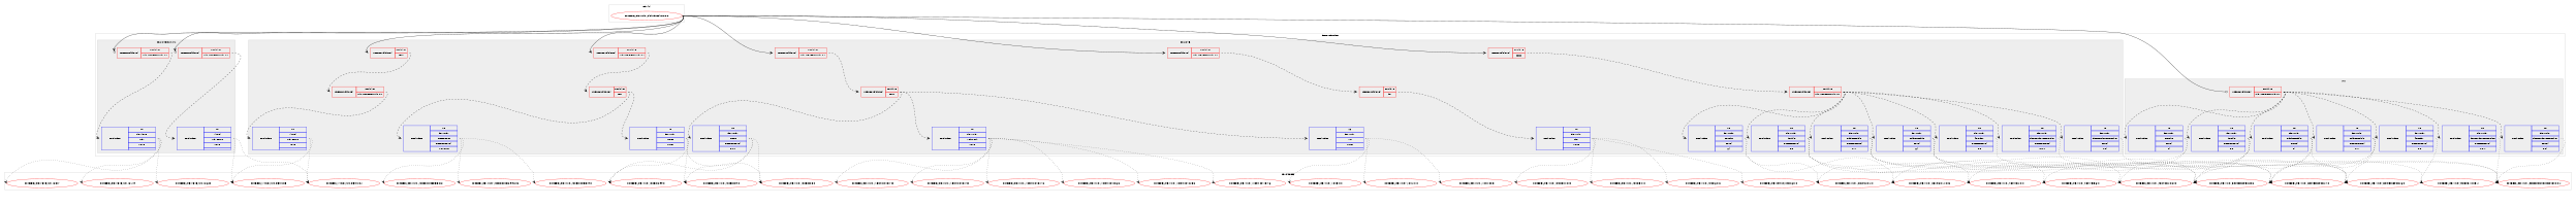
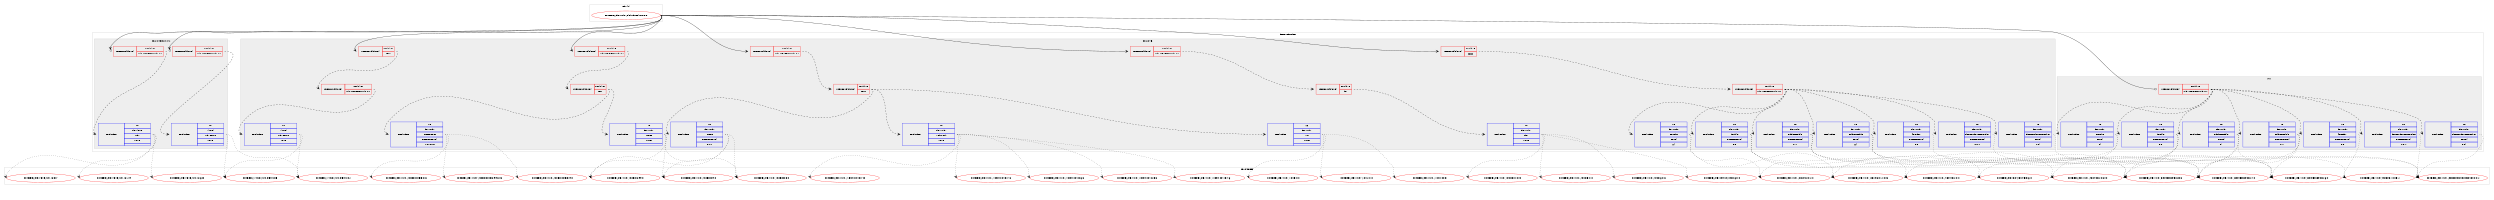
  digraph {
    compound=true
    concentrate=true
    fontname=Helvetica
    fontsize=10
    newrank=true
    rankdir=TB
    ranksep=1.5
    node [color=red fontname=Helvetica fontsize=10 shape=none]
    edge [arrowhead=vee headport=w style=dotted tailport=e weight=100]
    n1 [label="portage://dev-ruby/github_api-0.18.2" width=4 shape=""]
    n2 [color=blue label=<<TABLE BORDER="0" CELLBORDER="1" CELLSPACING="0" CELLPADDING="4" WIDTH="220"><TR><TD ROWSPAN="6" CELLPADDING="30">pack_dep</TD></TR><TR><TD WIDTH="110">no</TD></TR><TR><TD>dev-ruby</TD></TR><TR><TD>rdoc</TD></TR><TR><TD>none</TD></TR><TR><TD></TD></TR></TABLE>>]
    n3 [label=<<TABLE BORDER="0" CELLBORDER="1" CELLSPACING="0" CELLPADDING="4"><TR><TD ROWSPAN="3" CELLPADDING="10">use_conditional</TD></TR><TR><TD>positive</TD></TR><TR><TD>doc</TD></TR></TABLE>>]
    n4 [label=<<TABLE BORDER="0" CELLBORDER="1" CELLSPACING="0" CELLPADDING="4"><TR><TD ROWSPAN="3" CELLPADDING="10">use_conditional</TD></TR><TR><TD>positive</TD></TR><TR><TD>ruby_targets_ruby24</TD></TR></TABLE>>]
    n5 [color=blue label=<<TABLE BORDER="0" CELLBORDER="1" CELLSPACING="0" CELLPADDING="4" WIDTH="220"><TR><TD ROWSPAN="6" CELLPADDING="30">pack_dep</TD></TR><TR><TD WIDTH="110">no</TD></TR><TR><TD>dev-ruby</TD></TR><TR><TD>rspec</TD></TR><TR><TD>greaterequal</TD></TR><TR><TD>2.14</TD></TR></TABLE>>]
    n6 [color=blue label=<<TABLE BORDER="0" CELLBORDER="1" CELLSPACING="0" CELLPADDING="4" WIDTH="220"><TR><TD ROWSPAN="6" CELLPADDING="30">pack_dep</TD></TR><TR><TD WIDTH="110">no</TD></TR><TR><TD>dev-ruby</TD></TR><TR><TD>webmock</TD></TR><TR><TD>none</TD></TR><TR><TD></TD></TR></TABLE>>]
    n7 [color=blue label=<<TABLE BORDER="0" CELLBORDER="1" CELLSPACING="0" CELLPADDING="4" WIDTH="220"><TR><TD ROWSPAN="6" CELLPADDING="30">pack_dep</TD></TR><TR><TD WIDTH="110">no</TD></TR><TR><TD>dev-ruby</TD></TR><TR><TD>vcr</TD></TR><TR><TD>none</TD></TR><TR><TD></TD></TR></TABLE>>]
    n8 [label=<<TABLE BORDER="0" CELLBORDER="1" CELLSPACING="0" CELLPADDING="4"><TR><TD ROWSPAN="3" CELLPADDING="10">use_conditional</TD></TR><TR><TD>positive</TD></TR><TR><TD>test</TD></TR></TABLE>>]
    n9 [label=<<TABLE BORDER="0" CELLBORDER="1" CELLSPACING="0" CELLPADDING="4"><TR><TD ROWSPAN="3" CELLPADDING="10">use_conditional</TD></TR><TR><TD>positive</TD></TR><TR><TD>ruby_targets_ruby24</TD></TR></TABLE>>]
    n10 [color=blue label=<<TABLE BORDER="0" CELLBORDER="1" CELLSPACING="0" CELLPADDING="4" WIDTH="220"><TR><TD ROWSPAN="6" CELLPADDING="30">pack_dep</TD></TR><TR><TD WIDTH="110">no</TD></TR><TR><TD>dev-ruby</TD></TR><TR><TD>rspec</TD></TR><TR><TD>none</TD></TR><TR><TD></TD></TR></TABLE>>]
    n11 [color=blue label=<<TABLE BORDER="0" CELLBORDER="1" CELLSPACING="0" CELLPADDING="4" WIDTH="220"><TR><TD ROWSPAN="6" CELLPADDING="30">pack_dep</TD></TR><TR><TD WIDTH="110">no</TD></TR><TR><TD>dev-ruby</TD></TR><TR><TD>rspec-core</TD></TR><TR><TD>greaterequal</TD></TR><TR><TD>2.14.8-r2</TD></TR></TABLE>>]
    n12 [label=<<TABLE BORDER="0" CELLBORDER="1" CELLSPACING="0" CELLPADDING="4"><TR><TD ROWSPAN="3" CELLPADDING="10">use_conditional</TD></TR><TR><TD>positive</TD></TR><TR><TD>test</TD></TR></TABLE>>]
    n13 [label=<<TABLE BORDER="0" CELLBORDER="1" CELLSPACING="0" CELLPADDING="4"><TR><TD ROWSPAN="3" CELLPADDING="10">use_conditional</TD></TR><TR><TD>positive</TD></TR><TR><TD>ruby_targets_ruby24</TD></TR></TABLE>>]
    n14 [color=blue label=<<TABLE BORDER="0" CELLBORDER="1" CELLSPACING="0" CELLPADDING="4" WIDTH="220"><TR><TD ROWSPAN="6" CELLPADDING="30">pack_dep</TD></TR><TR><TD WIDTH="110">no</TD></TR><TR><TD>dev-ruby</TD></TR><TR><TD>faraday</TD></TR><TR><TD>greaterequal</TD></TR><TR><TD>0.8</TD></TR></TABLE>>]
    n15 [color=blue label=<<TABLE BORDER="0" CELLBORDER="1" CELLSPACING="0" CELLPADDING="4" WIDTH="220"><TR><TD ROWSPAN="6" CELLPADDING="30">pack_dep</TD></TR><TR><TD WIDTH="110">no</TD></TR><TR><TD>dev-ruby</TD></TR><TR><TD>addressable</TD></TR><TR><TD>greaterequal</TD></TR><TR><TD>2.4</TD></TR></TABLE>>]
    n16 [color=blue label=<<TABLE BORDER="0" CELLBORDER="1" CELLSPACING="0" CELLPADDING="4" WIDTH="220"><TR><TD ROWSPAN="6" CELLPADDING="30">pack_dep</TD></TR><TR><TD WIDTH="110">no</TD></TR><TR><TD>dev-ruby</TD></TR><TR><TD>addressable</TD></TR><TR><TD>equal</TD></TR><TR><TD>2*</TD></TR></TABLE>>]
    n17 [color=blue label=<<TABLE BORDER="0" CELLBORDER="1" CELLSPACING="0" CELLPADDING="4" WIDTH="220"><TR><TD ROWSPAN="6" CELLPADDING="30">pack_dep</TD></TR><TR><TD WIDTH="110">no</TD></TR><TR><TD>dev-ruby</TD></TR><TR><TD>descendants_tracker</TD></TR><TR><TD>greaterequal</TD></TR><TR><TD>0.0.4</TD></TR></TABLE>>]
    n18 [color=blue label=<<TABLE BORDER="0" CELLBORDER="1" CELLSPACING="0" CELLPADDING="4" WIDTH="220"><TR><TD ROWSPAN="6" CELLPADDING="30">pack_dep</TD></TR><TR><TD WIDTH="110">no</TD></TR><TR><TD>dev-ruby</TD></TR><TR><TD>descendants_tracker</TD></TR><TR><TD>equal</TD></TR><TR><TD>0.0*</TD></TR></TABLE>>]
    n19 [color=blue label=<<TABLE BORDER="0" CELLBORDER="1" CELLSPACING="0" CELLPADDING="4" WIDTH="220"><TR><TD ROWSPAN="6" CELLPADDING="30">pack_dep</TD></TR><TR><TD WIDTH="110">no</TD></TR><TR><TD>dev-ruby</TD></TR><TR><TD>hashie</TD></TR><TR><TD>greaterequal</TD></TR><TR><TD>3.5</TD></TR></TABLE>>]
    n20 [color=blue label=<<TABLE BORDER="0" CELLBORDER="1" CELLSPACING="0" CELLPADDING="4" WIDTH="220"><TR><TD ROWSPAN="6" CELLPADDING="30">pack_dep</TD></TR><TR><TD WIDTH="110">no</TD></TR><TR><TD>dev-ruby</TD></TR><TR><TD>oauth2</TD></TR><TR><TD>equal</TD></TR><TR><TD>1*</TD></TR></TABLE>>]
    n21 [label=<<TABLE BORDER="0" CELLBORDER="1" CELLSPACING="0" CELLPADDING="4"><TR><TD ROWSPAN="3" CELLPADDING="10">use_conditional</TD></TR><TR><TD>positive</TD></TR><TR><TD>ruby_targets_ruby24</TD></TR></TABLE>>]
    n22 [label=<<TABLE BORDER="0" CELLBORDER="1" CELLSPACING="0" CELLPADDING="4"><TR><TD ROWSPAN="3" CELLPADDING="10">use_conditional</TD></TR><TR><TD>positive</TD></TR><TR><TD>test</TD></TR></TABLE>>]
    n23 [color=blue label=<<TABLE BORDER="0" CELLBORDER="1" CELLSPACING="0" CELLPADDING="4" WIDTH="220"><TR><TD ROWSPAN="6" CELLPADDING="30">pack_dep</TD></TR><TR><TD WIDTH="110">no</TD></TR><TR><TD>virtual</TD></TR><TR><TD>rubygems</TD></TR><TR><TD>none</TD></TR><TR><TD></TD></TR></TABLE>>]
    n24 [label=<<TABLE BORDER="0" CELLBORDER="1" CELLSPACING="0" CELLPADDING="4"><TR><TD ROWSPAN="3" CELLPADDING="10">use_conditional</TD></TR><TR><TD>positive</TD></TR><TR><TD>ruby_targets_ruby24</TD></TR></TABLE>>]
    n25 [label=<<TABLE BORDER="0" CELLBORDER="1" CELLSPACING="0" CELLPADDING="4"><TR><TD ROWSPAN="3" CELLPADDING="10">use_conditional</TD></TR><TR><TD>positive</TD></TR><TR><TD>test</TD></TR></TABLE>>]
    n26 [color=blue label=<<TABLE BORDER="0" CELLBORDER="1" CELLSPACING="0" CELLPADDING="4" WIDTH="220"><TR><TD ROWSPAN="6" CELLPADDING="30">pack_dep</TD></TR><TR><TD WIDTH="110">no</TD></TR><TR><TD>dev-lang</TD></TR><TR><TD>ruby</TD></TR><TR><TD>none</TD></TR><TR><TD></TD></TR></TABLE>>]
    n27 [label=<<TABLE BORDER="0" CELLBORDER="1" CELLSPACING="0" CELLPADDING="4"><TR><TD ROWSPAN="3" CELLPADDING="10">use_conditional</TD></TR><TR><TD>positive</TD></TR><TR><TD>ruby_targets_ruby24</TD></TR></TABLE>>]
    n28 [color=blue label=<<TABLE BORDER="0" CELLBORDER="1" CELLSPACING="0" CELLPADDING="4" WIDTH="220"><TR><TD ROWSPAN="6" CELLPADDING="30">pack_dep</TD></TR><TR><TD WIDTH="110">no</TD></TR><TR><TD>virtual</TD></TR><TR><TD>rubygems</TD></TR><TR><TD>none</TD></TR><TR><TD></TD></TR></TABLE>>]
    n29 [label=<<TABLE BORDER="0" CELLBORDER="1" CELLSPACING="0" CELLPADDING="4"><TR><TD ROWSPAN="3" CELLPADDING="10">use_conditional</TD></TR><TR><TD>positive</TD></TR><TR><TD>ruby_targets_ruby24</TD></TR></TABLE>>]
    n30 [color=blue label=<<TABLE BORDER="0" CELLBORDER="1" CELLSPACING="0" CELLPADDING="4" WIDTH="220"><TR><TD ROWSPAN="6" CELLPADDING="30">pack_dep</TD></TR><TR><TD WIDTH="110">no</TD></TR><TR><TD>dev-ruby</TD></TR><TR><TD>addressable</TD></TR><TR><TD>greaterequal</TD></TR><TR><TD>2.4</TD></TR></TABLE>>]
    n31 [color=blue label=<<TABLE BORDER="0" CELLBORDER="1" CELLSPACING="0" CELLPADDING="4" WIDTH="220"><TR><TD ROWSPAN="6" CELLPADDING="30">pack_dep</TD></TR><TR><TD WIDTH="110">no</TD></TR><TR><TD>dev-ruby</TD></TR><TR><TD>addressable</TD></TR><TR><TD>equal</TD></TR><TR><TD>2*</TD></TR></TABLE>>]
    n32 [color=blue label=<<TABLE BORDER="0" CELLBORDER="1" CELLSPACING="0" CELLPADDING="4" WIDTH="220"><TR><TD ROWSPAN="6" CELLPADDING="30">pack_dep</TD></TR><TR><TD WIDTH="110">no</TD></TR><TR><TD>dev-ruby</TD></TR><TR><TD>descendants_tracker</TD></TR><TR><TD>greaterequal</TD></TR><TR><TD>0.0.4</TD></TR></TABLE>>]
    n33 [color=blue label=<<TABLE BORDER="0" CELLBORDER="1" CELLSPACING="0" CELLPADDING="4" WIDTH="220"><TR><TD ROWSPAN="6" CELLPADDING="30">pack_dep</TD></TR><TR><TD WIDTH="110">no</TD></TR><TR><TD>dev-ruby</TD></TR><TR><TD>descendants_tracker</TD></TR><TR><TD>equal</TD></TR><TR><TD>0.0*</TD></TR></TABLE>>]
    n34 [color=blue label=<<TABLE BORDER="0" CELLBORDER="1" CELLSPACING="0" CELLPADDING="4" WIDTH="220"><TR><TD ROWSPAN="6" CELLPADDING="30">pack_dep</TD></TR><TR><TD WIDTH="110">no</TD></TR><TR><TD>dev-ruby</TD></TR><TR><TD>faraday</TD></TR><TR><TD>greaterequal</TD></TR><TR><TD>0.8</TD></TR></TABLE>>]
    n35 [color=blue label=<<TABLE BORDER="0" CELLBORDER="1" CELLSPACING="0" CELLPADDING="4" WIDTH="220"><TR><TD ROWSPAN="6" CELLPADDING="30">pack_dep</TD></TR><TR><TD WIDTH="110">no</TD></TR><TR><TD>dev-ruby</TD></TR><TR><TD>hashie</TD></TR><TR><TD>greaterequal</TD></TR><TR><TD>3.5</TD></TR></TABLE>>]
    n36 [color=blue label=<<TABLE BORDER="0" CELLBORDER="1" CELLSPACING="0" CELLPADDING="4" WIDTH="220"><TR><TD ROWSPAN="6" CELLPADDING="30">pack_dep</TD></TR><TR><TD WIDTH="110">no</TD></TR><TR><TD>dev-ruby</TD></TR><TR><TD>oauth2</TD></TR><TR><TD>equal</TD></TR><TR><TD>1*</TD></TR></TABLE>>]
    n37 [label=<<TABLE BORDER="0" CELLBORDER="1" CELLSPACING="0" CELLPADDING="4"><TR><TD ROWSPAN="3" CELLPADDING="10">use_conditional</TD></TR><TR><TD>positive</TD></TR><TR><TD>ruby_targets_ruby24</TD></TR></TABLE>>]
    n38 [label="portage://dev-ruby/webmock-2.3.2" width=4 shape=""]
    n39 [label="portage://dev-ruby/webmock-3.6.2" width=4 shape=""]
    n40 [label="portage://dev-ruby/webmock-3.7.2" width=4 shape=""]
-   n41 [label="portage://dev-ruby/webmock-3.7.3" width=4 shape=""]
    n42 [label="portage://dev-ruby/webmock-3.7.5" width=4 shape=""]
    n43 [label="portage://dev-ruby/webmock-3.7.6" width=4 shape=""]
    n44 [label="portage://dev-ruby/rdoc-5.1.0" width=4 shape=""]
    n45 [label="portage://dev-ruby/rdoc-5.1.0-r1" width=4 shape=""]
    n46 [label="portage://dev-github/rdoc-6.1.1" width=4 shape=""]
    n47 [label="portage://dev-ruby/rdoc-6.1.2" width=4 shape=""]
    n48 [label="portage://dev-ruby/rspec-2.99.0" width=4 shape=""]
    n49 [label="portage://dev-ruby/rspec-3.8.0" width=4 shape=""]
    n50 [label="portage://dev-ruby/rspec-3.9.0" width=4 shape=""]
    n51 [label="portage://dev-ruby/vcr-1.11.3" width=4 shape=""]
    n52 [label="portage://dev-ruby/vcr-4.0.0" width=4 shape=""]
    n53 [label="portage://dev-ruby/vcr-5.0.0" width=4 shape=""]
    n54 [label="portage://dev-ruby/rspec-core-2.99.2-r2" width=4 shape=""]
-   n55 [label="portage://dev-ruby/rspec-portage-3.8.2" width=4 shape=""]
+   n55 [label="portage://dev-ruby/rspec-core-3.8.2" width=4 shape=""]
    n56 [label="portage://dev-ruby/rspec-core-3.9.0" width=4 shape=""]
    n57 [label="portage://dev-ruby/addressable-2.5.2" width=4 shape=""]
    n58 [label="portage://dev-ruby/addressable-2.6.0" width=4 shape=""]
    n59 [label="portage://dev-ruby/addressable-2.7.0" width=4 shape=""]
    n60 [label="portage://dev-ruby/descendants_tracker-0.0.4" width=4 shape=""]
    n61 [label="portage://dev-ruby/faraday-0.15.4" width=4 shape=""]
    n62 [label="portage://dev-ruby/hashie-2.1.2-r1" width=4 shape=""]
-   n63 [label="portage://dev-ruby/hashie-3.6.0" width=4 shape=""]
+   n63 [label="portage://dev-api/hashie-3.6.0" width=4 shape=""]
    n64 [label="portage://dev-ruby/hashie-4.0.0" width=4 shape=""]
    n65 [label="portage://dev-ruby/oauth2-1.4.0-r2" width=4 shape=""]
    n66 [label="portage://dev-ruby/oauth2-1.4.1" width=4 shape=""]
    n67 [label="portage://virtual/rubygems-14" width=4 shape=""]
    n68 [label="portage://virtual/rubygems-15" width=4 shape=""]
    n69 [label="portage://dev-lang/ruby-2.4.9" width=4 shape=""]
    n70 [label="portage://dev-lang/ruby-2.5.7" width=4 shape=""]
    n71 [label="portage://dev-lang/ruby-2.6.5" width=4 shape=""]
    subgraph cluster_1 {
      color=gray
      label=<<i>ebuild</i>>
      rank=same
      n1
    }
    subgraph cluster_2 {
      color=gray
      label=<<i>dependencies</i>>
      subgraph cluster_3 {
        color=gray
        fillcolor="#eeeeee"
        label=<<i>compile</i>>
        style=filled
        subgraph sub_4 {
          color=gray
          fillcolor="#eeeeee"
          label=<<i>compile</i>>
          style=filled
          n4
          subgraph sub_5 {
            color=gray
            fillcolor="#eeeeee"
            label=<<i>compile</i>>
            style=filled
            n3
            subgraph sub_6 {
              color=gray
              fillcolor="#eeeeee"
              label=<<i>compile</i>>
              style=filled
              n2
            }
          }
        }
        subgraph sub_7 {
          color=gray
          fillcolor="#eeeeee"
          label=<<i>compile</i>>
          style=filled
          n9
          subgraph sub_8 {
            color=gray
            fillcolor="#eeeeee"
            label=<<i>compile</i>>
            style=filled
            n8
            subgraph sub_9 {
              color=gray
              fillcolor="#eeeeee"
              label=<<i>compile</i>>
              style=filled
              n5
            }
            subgraph sub_10 {
              color=gray
              fillcolor="#eeeeee"
              label=<<i>compile</i>>
              style=filled
              n6
            }
            subgraph sub_11 {
              color=gray
              fillcolor="#eeeeee"
              label=<<i>compile</i>>
              style=filled
              n7
            }
          }
        }
        subgraph sub_12 {
          color=gray
          fillcolor="#eeeeee"
          label=<<i>compile</i>>
          style=filled
          n13
          subgraph sub_13 {
            color=gray
            fillcolor="#eeeeee"
            label=<<i>compile</i>>
            style=filled
            n12
            subgraph sub_14 {
              color=gray
              fillcolor="#eeeeee"
              label=<<i>compile</i>>
              style=filled
              n10
            }
            subgraph sub_15 {
              color=gray
              fillcolor="#eeeeee"
              label=<<i>compile</i>>
              style=filled
              n11
            }
          }
        }
        subgraph sub_16 {
          color=gray
          fillcolor="#eeeeee"
          label=<<i>compile</i>>
          style=filled
          n22
          subgraph sub_17 {
            color=gray
            fillcolor="#eeeeee"
            label=<<i>compile</i>>
            style=filled
            n21
            subgraph sub_18 {
              color=gray
              fillcolor="#eeeeee"
              label=<<i>compile</i>>
              style=filled
              n14
            }
            subgraph sub_19 {
              color=gray
              fillcolor="#eeeeee"
              label=<<i>compile</i>>
              style=filled
              n15
            }
            subgraph sub_20 {
              color=gray
              fillcolor="#eeeeee"
              label=<<i>compile</i>>
              style=filled
              n16
            }
            subgraph sub_21 {
              color=gray
              fillcolor="#eeeeee"
              label=<<i>compile</i>>
              style=filled
              n17
            }
            subgraph sub_22 {
              color=gray
              fillcolor="#eeeeee"
              label=<<i>compile</i>>
              style=filled
              n18
            }
            subgraph sub_23 {
              color=gray
              fillcolor="#eeeeee"
              label=<<i>compile</i>>
              style=filled
              n19
            }
            subgraph sub_24 {
              color=gray
              fillcolor="#eeeeee"
              label=<<i>compile</i>>
              style=filled
              n20
            }
          }
        }
        subgraph sub_25 {
          color=gray
          fillcolor="#eeeeee"
          label=<<i>compile</i>>
          style=filled
          n25
          subgraph sub_26 {
            color=gray
            fillcolor="#eeeeee"
            label=<<i>compile</i>>
            style=filled
            n24
            subgraph sub_27 {
              color=gray
              fillcolor="#eeeeee"
              label=<<i>compile</i>>
              style=filled
              n23
            }
          }
        }
      }
      subgraph cluster_28 {
        color=gray
        fillcolor="#eeeeee"
        label=<<i>compile and run</i>>
        style=filled
        subgraph sub_29 {
          color=gray
          fillcolor="#eeeeee"
          label=<<i>compile and run</i>>
          style=filled
          n27
          subgraph sub_30 {
            color=gray
            fillcolor="#eeeeee"
            label=<<i>compile and run</i>>
            style=filled
            n26
          }
        }
        subgraph sub_31 {
          color=gray
          fillcolor="#eeeeee"
          label=<<i>compile and run</i>>
          style=filled
          n29
          subgraph sub_32 {
            color=gray
            fillcolor="#eeeeee"
            label=<<i>compile and run</i>>
            style=filled
            n28
          }
        }
      }
      subgraph cluster_33 {
        color=gray
        fillcolor="#eeeeee"
        label=<<i>run</i>>
        style=filled
        subgraph sub_34 {
          color=gray
          fillcolor="#eeeeee"
          label=<<i>run</i>>
          style=filled
          n37
          subgraph sub_35 {
            color=gray
            fillcolor="#eeeeee"
            label=<<i>run</i>>
            style=filled
            n30
          }
          subgraph sub_36 {
            color=gray
            fillcolor="#eeeeee"
            label=<<i>run</i>>
            style=filled
            n31
          }
          subgraph sub_37 {
            color=gray
            fillcolor="#eeeeee"
            label=<<i>run</i>>
            style=filled
            n32
          }
          subgraph sub_38 {
            color=gray
            fillcolor="#eeeeee"
            label=<<i>run</i>>
            style=filled
            n33
          }
          subgraph sub_39 {
            color=gray
            fillcolor="#eeeeee"
            label=<<i>run</i>>
            style=filled
            n34
          }
          subgraph sub_40 {
            color=gray
            fillcolor="#eeeeee"
            label=<<i>run</i>>
            style=filled
            n35
          }
          subgraph sub_41 {
            color=gray
            fillcolor="#eeeeee"
            label=<<i>run</i>>
            style=filled
            n36
          }
        }
      }
    }
    subgraph cluster_42 {
      color=gray
      label=<<i>candidates</i>>
      rank=same
      subgraph sub_43 {
        color=black
        label=<<i>candidates</i>>
        nodesep=1
        rank=same
        n38
        n39
        n40
-       n41
        n42
        n43
      }
      subgraph sub_44 {
        color=black
        label=<<i>candidates</i>>
        nodesep=1
        rank=same
        n44
        n45
        n46
        n47
      }
      subgraph sub_45 {
        color=black
        label=<<i>candidates</i>>
        nodesep=1
        rank=same
        n48
        n49
        n50
      }
      subgraph sub_46 {
        color=black
        label=<<i>candidates</i>>
        nodesep=1
        rank=same
        n51
        n52
        n53
      }
      subgraph sub_47 {
        color=black
        label=<<i>candidates</i>>
        nodesep=1
        rank=same
        n48
        n49
        n50
      }
      subgraph sub_48 {
        color=black
        label=<<i>candidates</i>>
        nodesep=1
        rank=same
        n54
        n55
        n56
      }
      subgraph sub_49 {
        color=black
        label=<<i>candidates</i>>
        nodesep=1
        rank=same
        n57
        n58
        n59
      }
      subgraph sub_50 {
        color=black
        label=<<i>candidates</i>>
        nodesep=1
        rank=same
        n57
        n58
        n59
      }
      subgraph sub_51 {
        color=black
        label=<<i>candidates</i>>
        nodesep=1
        rank=same
        n60
      }
      subgraph sub_52 {
        color=black
        label=<<i>candidates</i>>
        nodesep=1
        rank=same
        n60
      }
      subgraph sub_53 {
        color=black
        label=<<i>candidates</i>>
        nodesep=1
        rank=same
        n61
      }
      subgraph sub_54 {
        color=black
        label=<<i>candidates</i>>
        nodesep=1
        rank=same
        n62
        n63
        n64
      }
      subgraph sub_55 {
        color=black
        label=<<i>candidates</i>>
        nodesep=1
        rank=same
        n65
        n66
      }
      subgraph sub_56 {
        color=black
        label=<<i>candidates</i>>
        nodesep=1
        rank=same
        n67
        n68
      }
      subgraph sub_57 {
        color=black
        label=<<i>candidates</i>>
        nodesep=1
        rank=same
        n69
        n70
        n71
      }
      subgraph sub_58 {
        color=black
        label=<<i>candidates</i>>
        nodesep=1
        rank=same
        n67
        n68
      }
      subgraph sub_59 {
        color=black
        label=<<i>candidates</i>>
        nodesep=1
        rank=same
        n57
        n58
        n59
      }
      subgraph sub_60 {
        color=black
        label=<<i>candidates</i>>
        nodesep=1
        rank=same
        n57
        n58
        n59
      }
      subgraph sub_61 {
        color=black
        label=<<i>candidates</i>>
        nodesep=1
        rank=same
        n60
      }
      subgraph sub_62 {
        color=black
        label=<<i>candidates</i>>
        nodesep=1
        rank=same
        n60
      }
      subgraph sub_63 {
        color=black
        label=<<i>candidates</i>>
        nodesep=1
        rank=same
        n61
      }
      subgraph sub_64 {
        color=black
        label=<<i>candidates</i>>
        nodesep=1
        rank=same
        n62
        n63
        n64
      }
      subgraph sub_65 {
        color=black
        label=<<i>candidates</i>>
        nodesep=1
        rank=same
        n65
        n66
      }
    }
    n1 -> n4 [style=solid weight=20]
    n1 -> n9 [style=solid weight=20]
    n1 -> n13 [style=solid weight=20]
    n1 -> n22 [style=solid weight=20]
    n1 -> n25 [style=solid weight=20]
    n1 -> n27 [arrowhead=odotvee style=solid weight=20]
    n1 -> n29 [arrowhead=odotvee style=solid weight=20]
    n1 -> n37 [arrowhead=odot style=solid weight=20]
    n2 -> n44
    n2 -> n45
    n2 -> n46
    n2 -> n47
    n3 -> n2 [style=dashed weight=20]
    n4 -> n3 [style=dashed weight=20]
    n5 -> n48
    n5 -> n49
    n5 -> n50
    n6 -> n38
    n6 -> n39
    n6 -> n40
-   n6 -> n41
    n6 -> n42
    n6 -> n43
    n7 -> n51
    n7 -> n52
    n7 -> n53
    n8 -> n5 [style=dashed weight=20]
    n8 -> n6 [style=dashed weight=20]
    n8 -> n7 [style=dashed weight=20]
    n9 -> n8 [style=dashed weight=20]
    n10 -> n48
    n10 -> n49
    n10 -> n50
    n11 -> n54
    n11 -> n55
    n11 -> n56
    n12 -> n10 [style=dashed weight=20]
    n12 -> n11 [style=dashed weight=20]
    n13 -> n12 [style=dashed weight=20]
    n14 -> n61
    n15 -> n57
    n15 -> n58
    n15 -> n59
    n16 -> n57
    n16 -> n58
    n16 -> n59
    n17 -> n60
    n18 -> n60
    n19 -> n62
    n19 -> n63
    n19 -> n64
    n20 -> n65
    n20 -> n66
    n21 -> n14 [style=dashed weight=20]
    n21 -> n15 [style=dashed weight=20]
    n21 -> n16 [style=dashed weight=20]
    n21 -> n17 [style=dashed weight=20]
    n21 -> n18 [style=dashed weight=20]
    n21 -> n19 [style=dashed weight=20]
    n21 -> n20 [style=dashed weight=20]
    n22 -> n21 [style=dashed weight=20]
    n23 -> n67
    n23 -> n68
    n24 -> n23 [style=dashed weight=20]
    n25 -> n24 [style=dashed weight=20]
    n26 -> n69
    n26 -> n70
    n26 -> n71
    n27 -> n26 [style=dashed weight=20]
    n28 -> n67
    n28 -> n68
    n29 -> n28 [style=dashed weight=20]
    n30 -> n57
    n30 -> n58
    n30 -> n59
    n31 -> n57
    n31 -> n58
    n31 -> n59
    n32 -> n60
    n33 -> n60
    n34 -> n61
    n35 -> n62
    n35 -> n63
    n35 -> n64
    n36 -> n65
    n36 -> n66
    n37 -> n30 [style=dashed weight=20]
    n37 -> n31 [style=dashed weight=20]
    n37 -> n32 [style=dashed weight=20]
    n37 -> n33 [style=dashed weight=20]
    n37 -> n34 [style=dashed weight=20]
    n37 -> n35 [style=dashed weight=20]
    n37 -> n36 [style=dashed weight=20]
  }
